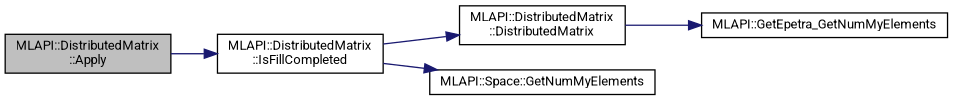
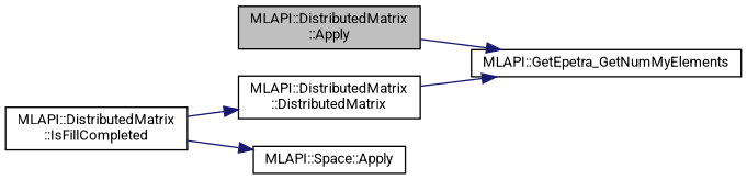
  digraph {
    fontname=Roboto
    rankdir=LR
    node [color=black fillcolor=white fontname=Roboto fontsize=10 shape=record style=filled]
    edge [color=midnightblue fontname=Roboto fontsize=10 labelfontname=Helvetica labelfontsize=10 style=solid]
    n1 [fillcolor=grey75 fontcolor=black height=0.2 label="MLAPI::DistributedMatrix\l::Apply" width=0.4]
    n2 [height=0.2 label="MLAPI::DistributedMatrix\l::IsFillCompleted" width=0.4]
    n3 [height=0.2 label="MLAPI::DistributedMatrix\l::DistributedMatrix" width=0.4]
-   n4 [height=0.2 label="MLAPI::Space::GetNumMyElements" width=0.4]
+   n4 [height=0.2 label="MLAPI::Space::Apply" width=0.4]
    n5 [height=0.2 label="MLAPI::GetEpetra_GetNumMyElements" width=0.4]
-   n1 -> n2
+   n1 -> n5
    n2 -> n3
    n2 -> n4
    n3 -> n5
  }
